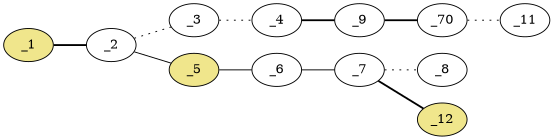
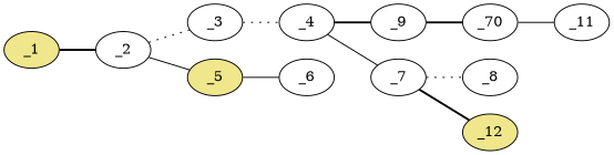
  graph {
    rankdir=LR
    node [charge=0 chem=1 fillcolor=white style=filled symbol="C  " x=3.7321 y=0.75]
    edge [style=bold valence=1]
    _1 [chem=4 fillcolor=khaki symbol="N  " y=-1.25]
    _2 [x=4.5981 y=-0.75]
    _3 [chem=4 symbol="N  " x=5.4641 y=-0.25]
    _5 [chem=4 fillcolor=khaki symbol="N  " x=6.3301 y=1.25]
    _4 [x=5.4641]
    _9 [chem=4 symbol="N  " x=4.5981 y=1.25]
    _6 [x=7.1962]
    n8 [label=_70]
    _7 [chem=2 symbol="O  " x=8.0622 y=1.25]
    _11 [chem=2 symbol="O  " x=2.866 y=1.25]
    _8 [x=8.9282]
    _12 [fillcolor=khaki x=2]
    _1 -- _2 [valence=3]
    _2 -- _3 [style=dotted]
    _2 -- _5 [style=solid]
    _3 -- _4 [style=dotted valence=2]
    _5 -- _6 [style=solid]
    _4 -- _9
    _9 -- n8
-   _6 -- _7 [style=solid]
-   n8 -- _11 [style=dotted]
+   _4 -- _7 [style=solid]
+   n8 -- _11 [style=solid]
    _7 -- _8 [style=dotted]
    _7 -- _12
  }
